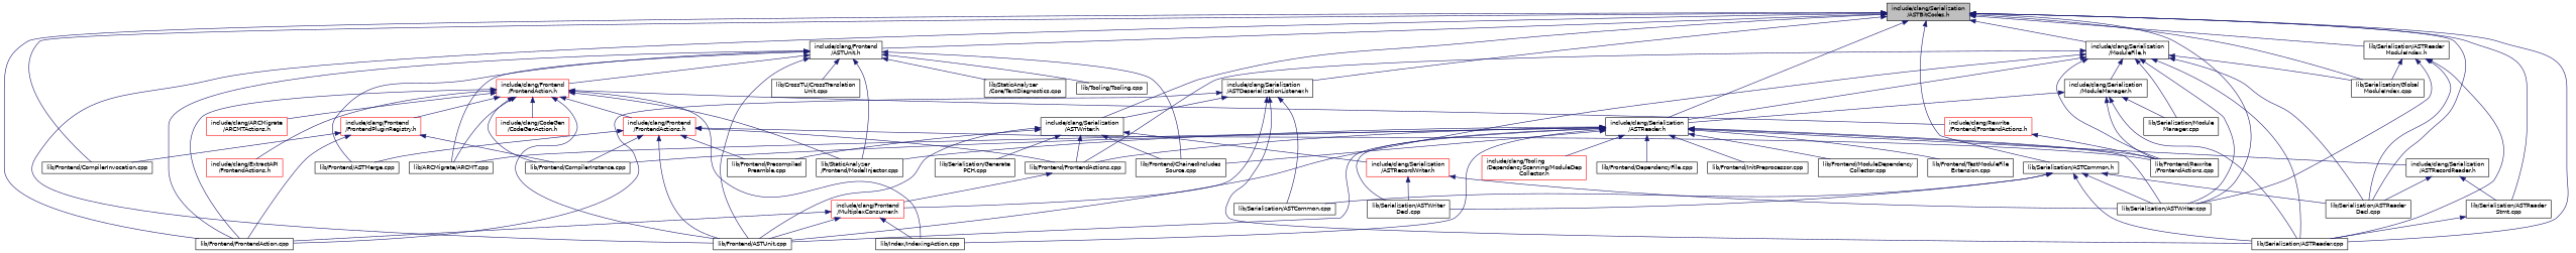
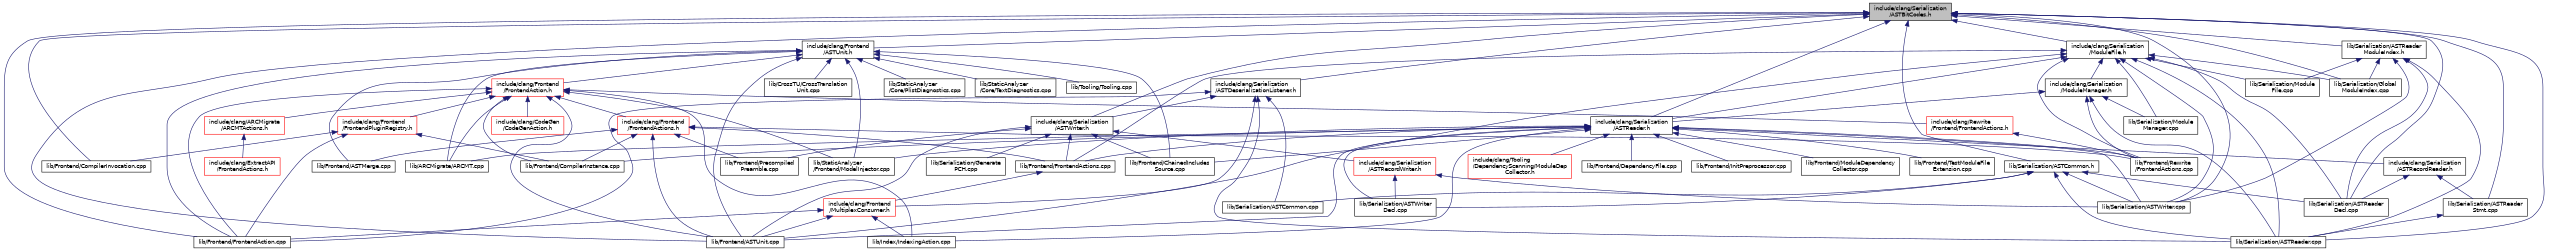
  digraph {
    node [color=black fontname=Helvetica fontsize=10 shape=record]
    edge [color=midnightblue dir=back fontname=Helvetica fontsize=10 labelfontname=Helvetica labelfontsize=10 style=solid]
    n1 [fillcolor=grey75 fontcolor=black height=0.2 label="include/clang/Serialization\l/ASTBitCodes.h" style=filled width=0.4]
    n2 [height=0.2 label="include/clang/Frontend\l/ASTUnit.h" width=0.4]
    n3 [height=0.2 label="lib/Frontend/ASTUnit.cpp" width=0.4]
    n4 [height=0.2 label="lib/Frontend/CompilerInvocation.cpp" width=0.4]
    n5 [height=0.2 label="include/clang/Serialization\l/ASTDeserializationListener.h" width=0.4]
    n6 [height=0.2 label="include/clang/Serialization\l/ASTWriter.h" width=0.4]
    n7 [height=0.2 label="lib/Serialization/ASTWriter.cpp" width=0.4]
    n8 [height=0.2 label="lib/Serialization/ASTReader.cpp" width=0.4]
    n9 [height=0.2 label="include/clang/Serialization\l/ASTReader.h" width=0.4]
    n10 [height=0.2 label="lib/Serialization/ASTReader\lDecl.cpp" width=0.4]
    n11 [height=0.2 label="lib/Serialization/ASTReader\lStmt.cpp" width=0.4]
    n12 [height=0.2 label="include/clang/Serialization\l/ModuleFile.h" width=0.4]
    n13 [height=0.2 label="lib/Serialization/Global\lModuleIndex.cpp" width=0.4]
    n14 [height=0.2 label="lib/Serialization/ASTCommon.h" width=0.4]
    n15 [height=0.2 label="lib/Serialization/ASTReader\lModuleIndex.h" width=0.4]
    n16 [height=0.2 label="lib/Frontend/FrontendAction.cpp" width=0.4]
    n17 [color=red height=0.2 label="include/clang/Frontend\l/FrontendAction.h" width=0.4]
    n18 [height=0.2 label="lib/Frontend/ASTMerge.cpp" width=0.4]
    n19 [height=0.2 label="lib/ARCMigrate/ARCMT.cpp" width=0.4]
    n20 [height=0.2 label="lib/StaticAnalyzer\l/Frontend/ModelInjector.cpp" width=0.4]
    n21 [height=0.2 label="lib/CrossTU/CrossTranslation\lUnit.cpp" width=0.4]
    n22 [height=0.2 label="lib/Frontend/ChainedIncludes\lSource.cpp" width=0.4]
+   n23 [height=0.2 label="lib/StaticAnalyzer\l/Core/PlistDiagnostics.cpp" width=0.4]
    n24 [height=0.2 label="lib/StaticAnalyzer\l/Core/TextDiagnostics.cpp" width=0.4]
    n25 [height=0.2 label="lib/Tooling/Tooling.cpp" width=0.4]
    n26 [color=red height=0.2 label="include/clang/Frontend\l/MultiplexConsumer.h" width=0.4]
    n27 [height=0.2 label="lib/Serialization/ASTCommon.cpp" width=0.4]
    n28 [height=0.2 label="lib/Frontend/FrontendActions.cpp" width=0.4]
    n29 [height=0.2 label="lib/Frontend/Precompiled\lPreamble.cpp" width=0.4]
    n30 [color=red height=0.2 label="include/clang/Serialization\l/ASTRecordWriter.h" width=0.4]
    n31 [height=0.2 label="lib/Serialization/Generate\lPCH.cpp" width=0.4]
    n32 [height=0.2 label="lib/Frontend/CompilerInstance.cpp" width=0.4]
    n33 [height=0.2 label="lib/Index/IndexingAction.cpp" width=0.4]
    n34 [height=0.2 label="lib/Frontend/Rewrite\l/FrontendActions.cpp" width=0.4]
    n35 [height=0.2 label="lib/Serialization/ASTWriter\lDecl.cpp" width=0.4]
    n36 [height=0.2 label="include/clang/Serialization\l/ASTRecordReader.h" width=0.4]
    n37 [color=red height=0.2 label="include/clang/Tooling\l/DependencyScanning/ModuleDep\lCollector.h" width=0.4]
    n38 [height=0.2 label="lib/Frontend/DependencyFile.cpp" width=0.4]
    n39 [height=0.2 label="lib/Frontend/InitPreprocessor.cpp" width=0.4]
    n40 [height=0.2 label="lib/Frontend/ModuleDependency\lCollector.cpp" width=0.4]
    n41 [height=0.2 label="lib/Frontend/TestModuleFile\lExtension.cpp" width=0.4]
    n42 [height=0.2 label="include/clang/Serialization\l/ModuleManager.h" width=0.4]
    n43 [height=0.2 label="lib/Serialization/Module\lManager.cpp" width=0.4]
+   n44 [height=0.2 label="lib/Serialization/Module\lFile.cpp" width=0.4]
    n45 [color=red height=0.2 label="include/clang/ARCMigrate\l/ARCMTActions.h" width=0.4]
    n46 [color=red height=0.2 label="include/clang/CodeGen\l/CodeGenAction.h" width=0.4]
    n47 [color=red height=0.2 label="include/clang/ExtractAPI\l/FrontendActions.h" width=0.4]
    n48 [color=red height=0.2 label="include/clang/Frontend\l/FrontendActions.h" width=0.4]
    n49 [color=red height=0.2 label="include/clang/Frontend\l/FrontendPluginRegistry.h" width=0.4]
    n50 [color=red height=0.2 label="include/clang/Rewrite\l/Frontend/FrontendActions.h" width=0.4]
    n1 -> n2
    n1 -> n3
    n1 -> n4
    n1 -> n5
    n1 -> n6
    n1 -> n7
    n1 -> n8
    n1 -> n9
    n1 -> n10
    n1 -> n11
    n1 -> n12
    n1 -> n13
    n1 -> n14
    n1 -> n15
    n1 -> n16
    n2 -> n3
    n2 -> n16
    n2 -> n17
    n2 -> n18
    n2 -> n19
    n2 -> n20
    n2 -> n21
    n2 -> n22
+   n2 -> n23
    n2 -> n24
    n2 -> n25
    n5 -> n6
    n5 -> n8
    n5 -> n16
    n5 -> n26
    n5 -> n27
    n6 -> n3
    n6 -> n22
    n6 -> n28
    n6 -> n29
    n6 -> n30
    n6 -> n31
    n9 -> n3
    n9 -> n7
    n9 -> n19
    n9 -> n20
    n9 -> n22
    n9 -> n28
    n9 -> n32
    n9 -> n33
    n9 -> n34
    n9 -> n35
    n9 -> n36
    n9 -> n37
    n9 -> n38
    n9 -> n39
    n9 -> n40
    n9 -> n41
    n11 -> n8
    n12 -> n3
    n12 -> n7
    n12 -> n8
    n12 -> n9
    n12 -> n10
    n12 -> n13
    n12 -> n28
    n12 -> n34
    n12 -> n42
    n12 -> n43
+   n12 -> n44
    n14 -> n7
    n14 -> n8
    n14 -> n10
    n14 -> n27
    n14 -> n35
    n15 -> n7
    n15 -> n8
    n15 -> n10
    n15 -> n13
+   n15 -> n44
    n17 -> n3
    n17 -> n16
    n17 -> n19
    n17 -> n20
    n17 -> n32
    n17 -> n33
    n17 -> n45
    n17 -> n46
-   n17 -> n47
+   n45 -> n47
    n17 -> n48
    n17 -> n49
    n17 -> n50
    n26 -> n3
    n26 -> n16
    n26 -> n33
    n28 -> n26
    n30 -> n7
    n30 -> n35
    n36 -> n10
    n36 -> n11
    n42 -> n8
    n42 -> n9
    n42 -> n34
    n42 -> n43
    n48 -> n3
    n48 -> n18
    n48 -> n28
    n48 -> n29
    n48 -> n32
    n48 -> n34
    n49 -> n4
    n49 -> n16
    n49 -> n32
    n50 -> n34
  }
